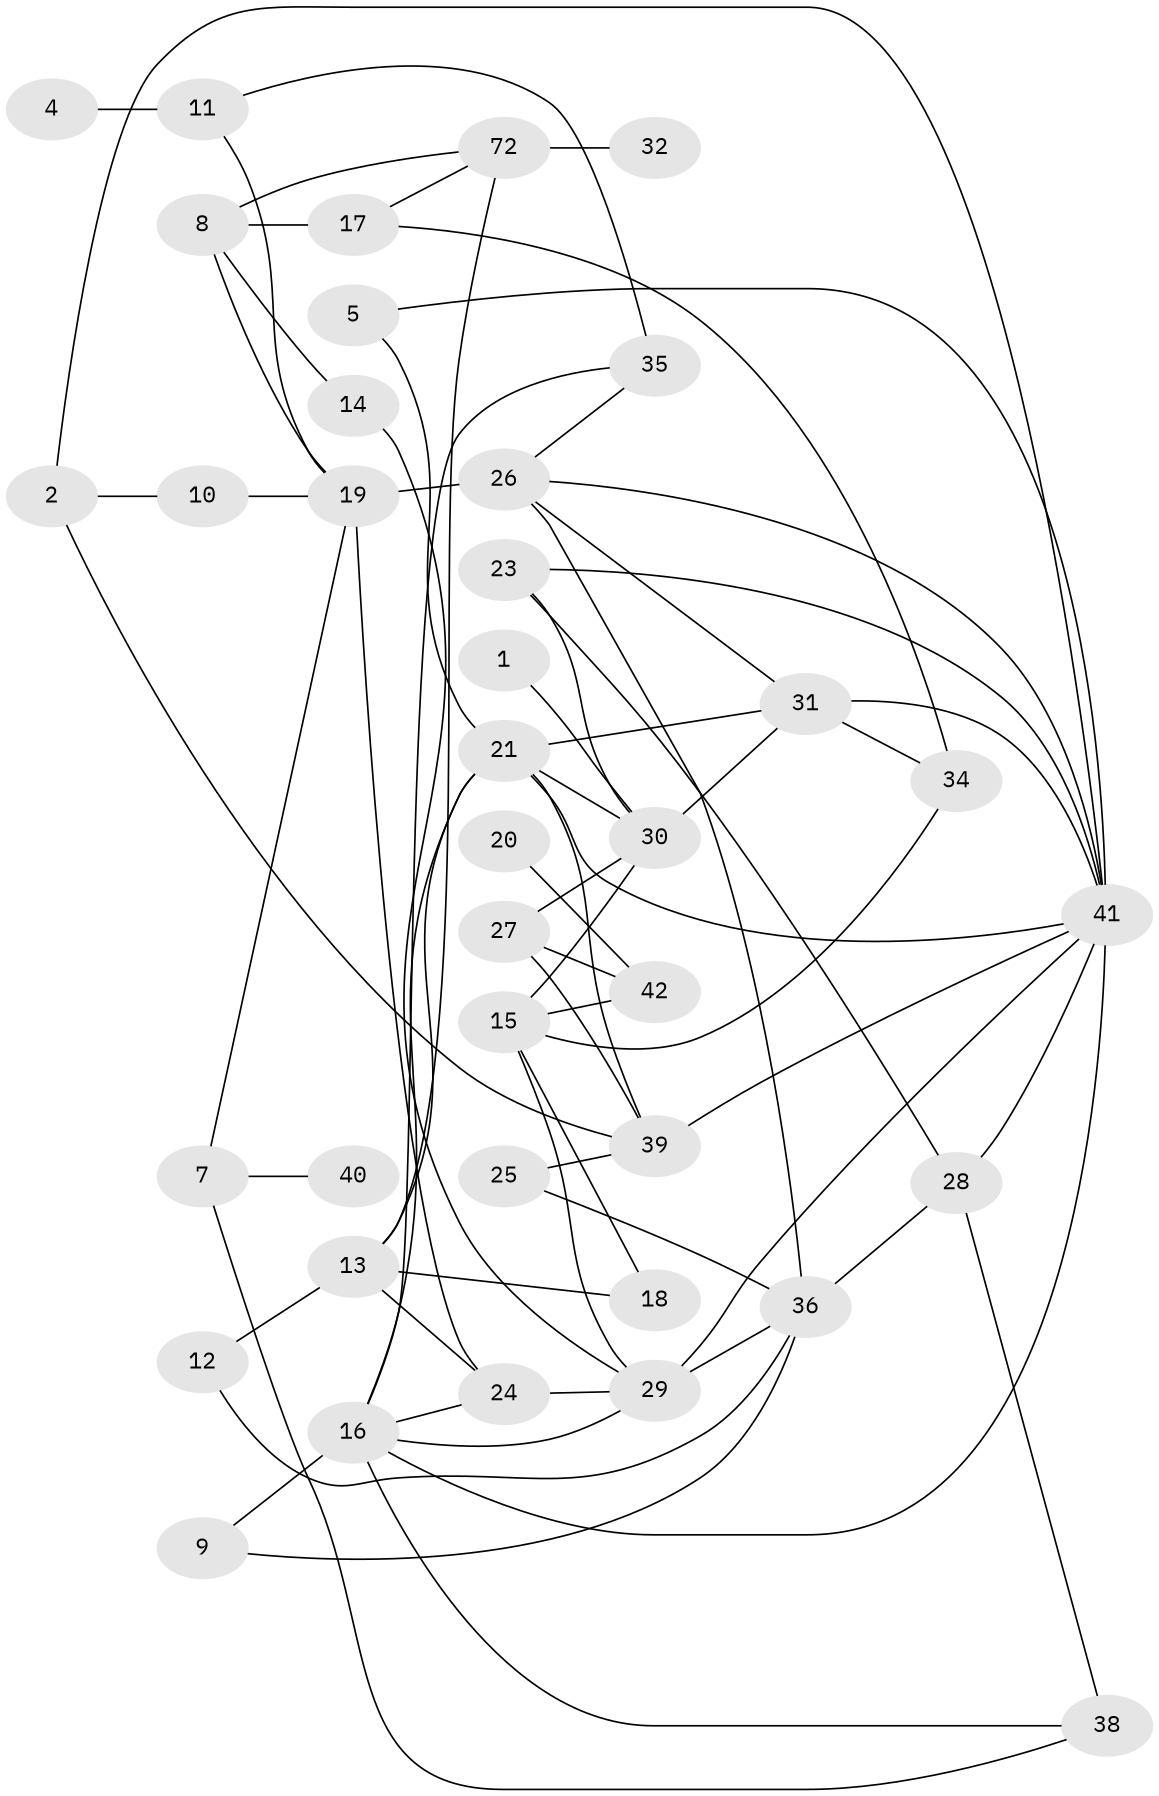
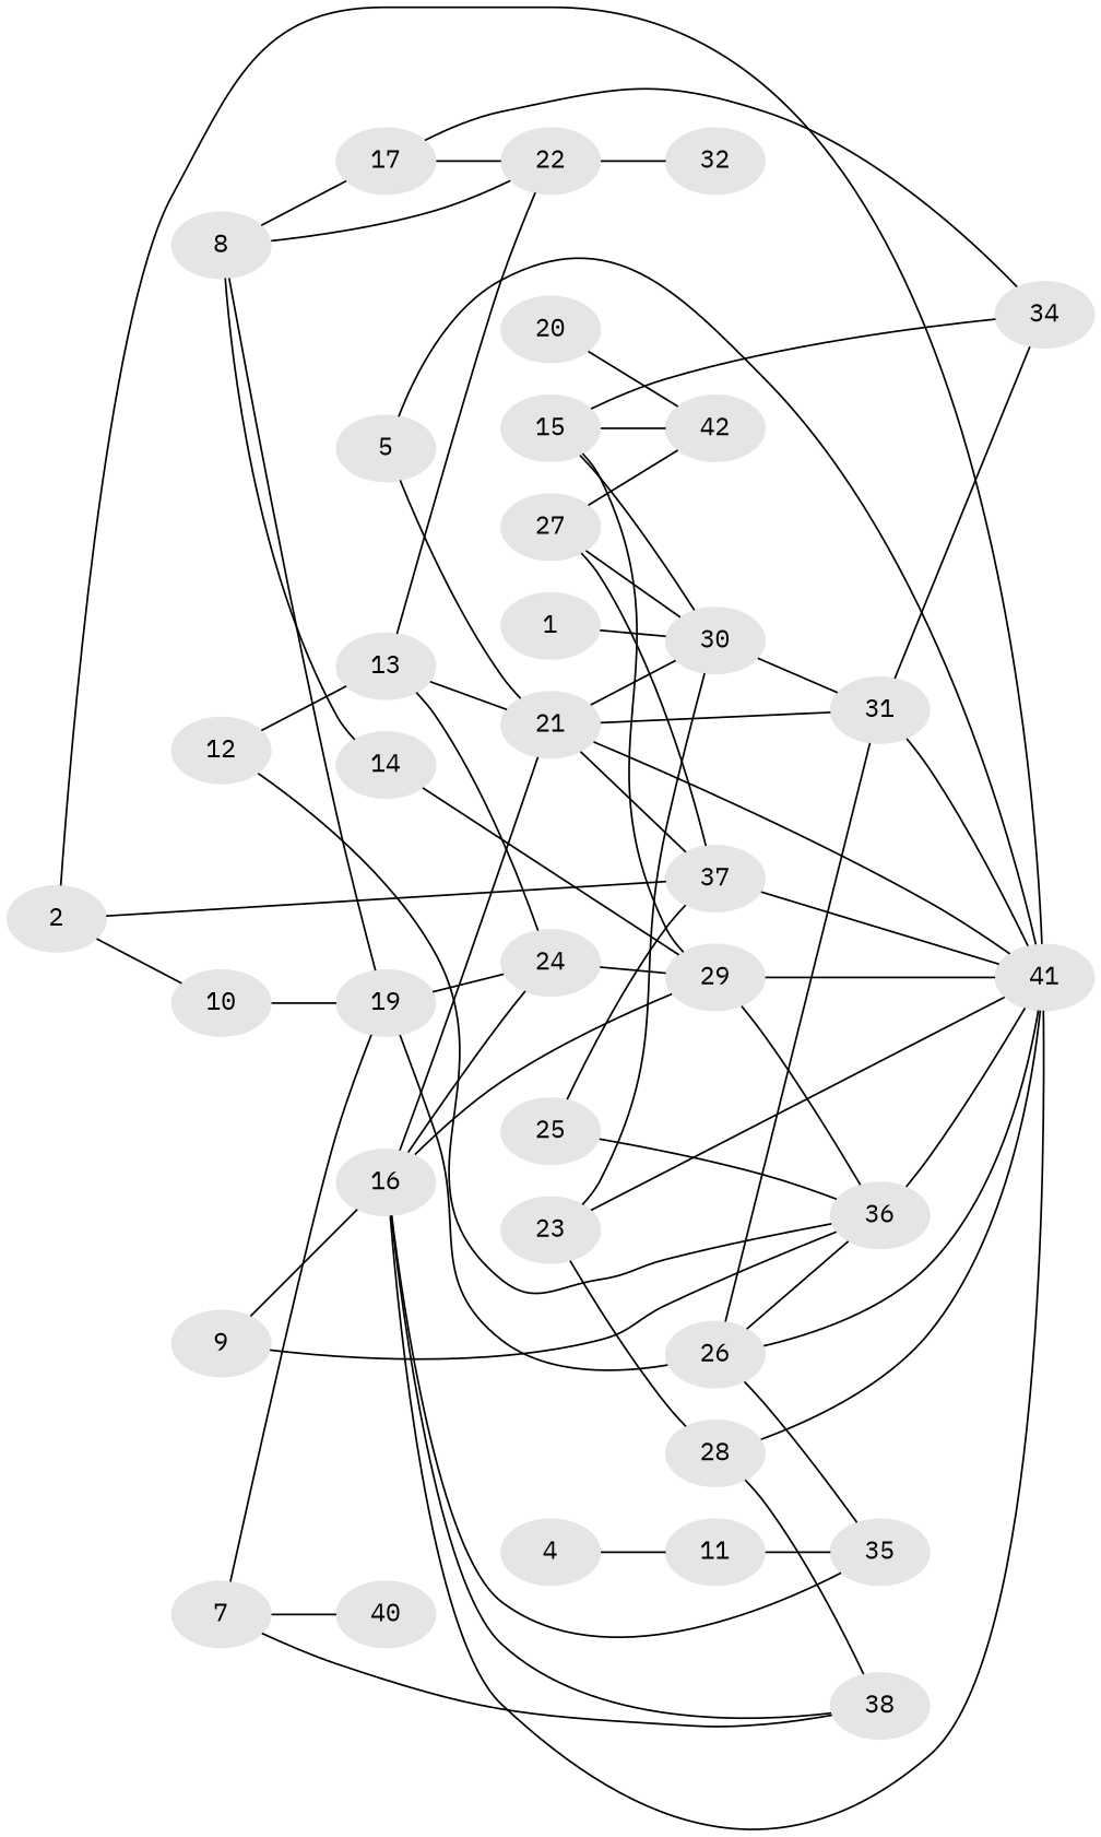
  graph {
    fontname="IBM Plex Mono"
    rankdir=LR
    node [color=gray90 fontname="IBM Plex Mono" style=filled]
    edge [fontname="IBM Plex Mono" weight=1.0]
    1
    30
    31
    2
    10
-   37 [label=39]
+   37
    41
    19
    4
    11
    35
    5
    21
    7
    38
    40
    24
    26
    8
    14
    17
-   22 [label=72]
+   22
    29
    34
    32
    9
    16
    36
    12
    13
-   18
    15
    42
    20
    23
    28
    25
    27
    1 -- 30
    30 -- 31
    31 -- 41
    31 -- 34
    2 -- 10
    2 -- 37
    2 -- 41
    10 -- 19
    37 -- 41
    19 -- 24
    19 -- 26
    4 -- 11
-   11 -- 19
    11 -- 35
    5 -- 41
    5 -- 21
    21 -- 30 [weight=2.0]
    21 -- 31
    21 -- 37
    21 -- 41 [weight=2.0]
    7 -- 19
    7 -- 38
    7 -- 40
    24 -- 29
    26 -- 31
    26 -- 41
    26 -- 35
    26 -- 36
    8 -- 19
    8 -- 14
    8 -- 17 [weight=2.0]
    8 -- 22
    14 -- 29
    17 -- 22 [weight=2.0]
    17 -- 34
    22 -- 32
    29 -- 41
    29 -- 36
    9 -- 16
    9 -- 36
    16 -- 41
    16 -- 35
    16 -- 21 [weight=2.0]
    16 -- 38
    16 -- 24
    16 -- 29
-   36 -- 28
+   36 -- 41
    12 -- 36
    12 -- 13
    13 -- 21
    13 -- 24
    13 -- 22
-   13 -- 18
    15 -- 30
    15 -- 29
    15 -- 34
-   15 -- 18
    15 -- 42
    20 -- 42
    23 -- 30
    23 -- 41
    23 -- 28
    28 -- 41 [weight=2.0]
    28 -- 38
    25 -- 37 [weight=2.0]
    25 -- 36
    27 -- 30
    27 -- 37
    27 -- 42
  }
